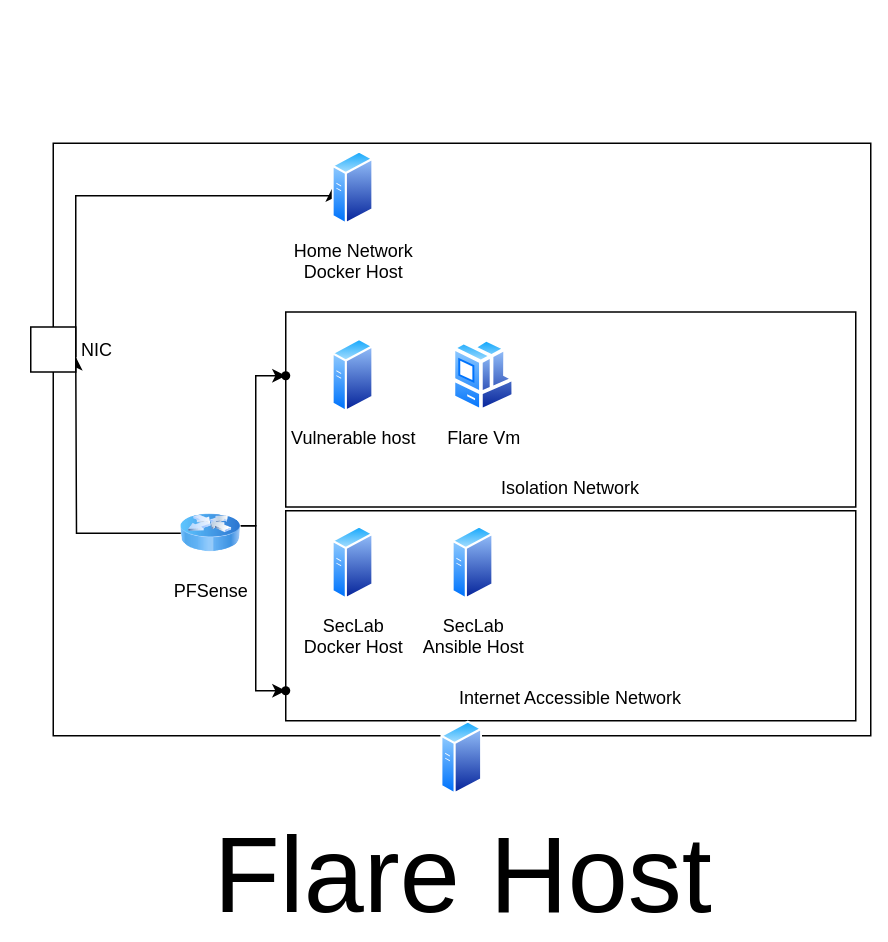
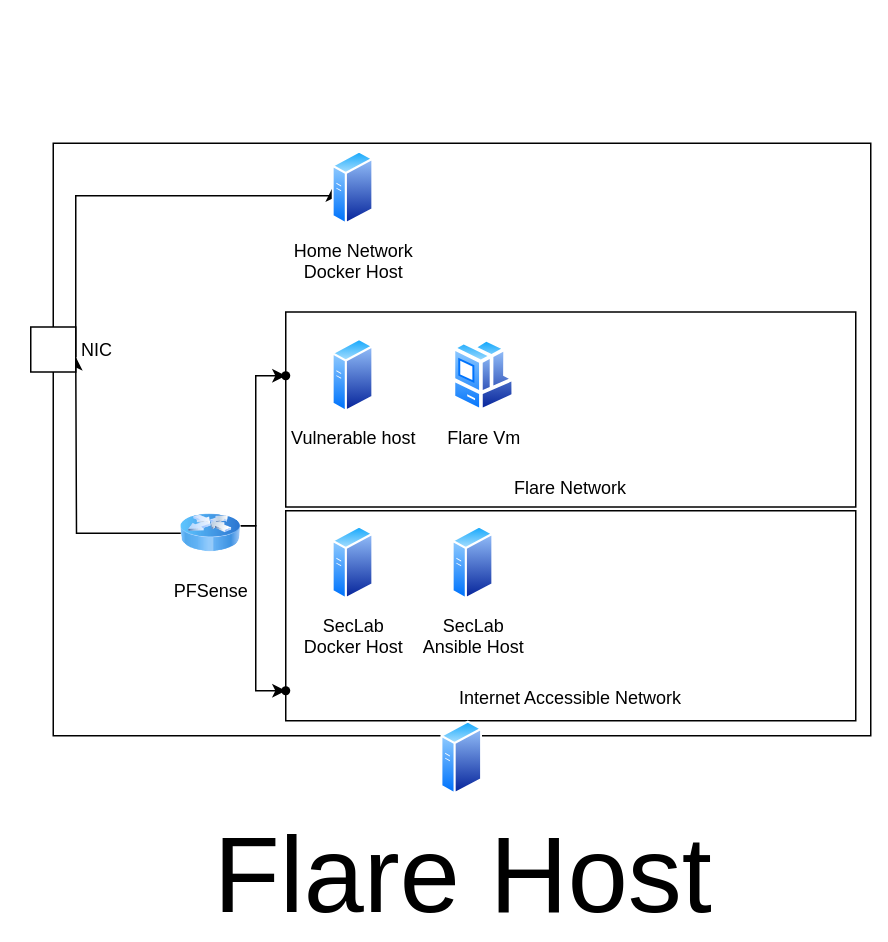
  <mxCell id="0" />
  <mxCell id="1" parent="0" />
  <mxCell id="2" value="" style="rounded=0;whiteSpace=wrap;html=1;rotation=90;" vertex="1" parent="1"><mxGeometry x="110" y="20" width="395" height="545" as="geometry" /></mxCell>
  <mxCell id="3" value="" style="rounded=0;whiteSpace=wrap;html=1;" vertex="1" parent="1"><mxGeometry x="190" y="340" width="380" height="140" as="geometry" /></mxCell>
  <mxCell id="4" value="" style="rounded=0;whiteSpace=wrap;html=1;" vertex="1" parent="1"><mxGeometry x="190" y="207.5" width="380" height="130" as="geometry" /></mxCell>
  <mxCell id="5" value="&lt;font style=&quot;font-size: 72px;&quot;&gt;Flare Host&lt;/font&gt;" style="image;aspect=fixed;perimeter=ellipsePerimeter;html=1;align=center;shadow=0;dashed=0;spacingTop=3;image=img/lib/active_directory/generic_server.svg;" vertex="1" parent="1"><mxGeometry x="293.5" y="480" width="28.0" height="50" as="geometry" /></mxCell>
  <mxCell id="6" value="SecLab &lt;br&gt;Docker Host" style="image;aspect=fixed;perimeter=ellipsePerimeter;html=1;align=center;shadow=0;dashed=0;spacingTop=3;image=img/lib/active_directory/generic_server.svg;" vertex="1" parent="1"><mxGeometry x="221" y="350" width="28.0" height="50" as="geometry" /></mxCell>
  <mxCell id="7" value="SecLab &lt;br&gt;Ansible Host" style="image;aspect=fixed;perimeter=ellipsePerimeter;html=1;align=center;shadow=0;dashed=0;spacingTop=3;image=img/lib/active_directory/generic_server.svg;" vertex="1" parent="1"><mxGeometry x="301" y="350" width="28.0" height="50" as="geometry" /></mxCell>
  <mxCell id="8" value="Vulnerable host" style="image;aspect=fixed;perimeter=ellipsePerimeter;html=1;align=center;shadow=0;dashed=0;spacingTop=3;image=img/lib/active_directory/generic_server.svg;" vertex="1" parent="1"><mxGeometry x="221" y="225" width="28.0" height="50" as="geometry" /></mxCell>
  <mxCell id="9" value="" style="edgeStyle=orthogonalEdgeStyle;rounded=0;orthogonalLoop=1;jettySize=auto;html=1;" edge="1" parent="1" source="12"><mxGeometry relative="1" as="geometry"><mxPoint x="50" y="237.5" as="targetPoint" /></mxGeometry></mxCell>
  <mxCell id="10" value="" style="edgeStyle=orthogonalEdgeStyle;rounded=0;orthogonalLoop=1;jettySize=auto;html=1;" edge="1" parent="1" source="12" target="17"><mxGeometry relative="1" as="geometry"><Array as="points"><mxPoint x="170" y="350" /><mxPoint x="170" y="250" /></Array></mxGeometry></mxCell>
  <mxCell id="11" value="" style="edgeStyle=orthogonalEdgeStyle;rounded=0;orthogonalLoop=1;jettySize=auto;html=1;" edge="1" parent="1" source="12" target="18"><mxGeometry relative="1" as="geometry"><Array as="points"><mxPoint x="170" y="350" /><mxPoint x="170" y="460" /></Array></mxGeometry></mxCell>
  <mxCell id="12" value="PFSense" style="image;html=1;image=img/lib/clip_art/networking/Router_Icon_128x128.png" vertex="1" parent="1"><mxGeometry x="120" y="330" width="40" height="50" as="geometry" /></mxCell>
  <mxCell id="13" value="NIC" style="fontStyle=0;labelPosition=right;verticalLabelPosition=middle;align=left;verticalAlign=middle;spacingLeft=2;" vertex="1" parent="1"><mxGeometry x="20" y="217.5" width="30" height="30" as="geometry" /></mxCell>
- <mxCell id="14" value="Isolation Network" style="text;strokeColor=none;align=center;fillColor=none;html=1;verticalAlign=middle;whiteSpace=wrap;rounded=0;" vertex="1" parent="1"><mxGeometry x="325" y="310" width="110" height="30" as="geometry" /></mxCell>
+ <mxCell id="14" value="Flare Network" style="text;strokeColor=none;align=center;fillColor=none;html=1;verticalAlign=middle;whiteSpace=wrap;rounded=0;" vertex="1" parent="1"><mxGeometry x="325" y="310" width="110" height="30" as="geometry" /></mxCell>
  <mxCell id="15" value="Internet Accessible Network" style="text;strokeColor=none;align=center;fillColor=none;html=1;verticalAlign=middle;whiteSpace=wrap;rounded=0;" vertex="1" parent="1"><mxGeometry x="285" y="450" width="190" height="30" as="geometry" /></mxCell>
  <mxCell id="16" value="" style="edgeStyle=orthogonalEdgeStyle;rounded=0;orthogonalLoop=1;jettySize=auto;html=1;entryX=0;entryY=0.5;entryDx=0;entryDy=0;" edge="1" parent="1" target="20"><mxGeometry relative="1" as="geometry"><mxPoint x="50" y="237.5" as="sourcePoint" /><mxPoint x="80" y="150" as="targetPoint" /><Array as="points"><mxPoint x="50" y="130" /><mxPoint x="221" y="130" /></Array></mxGeometry></mxCell>
  <mxCell id="17" value="" style="shape=waypoint;sketch=0;size=6;pointerEvents=1;points=[];fillColor=default;resizable=0;rotatable=0;perimeter=centerPerimeter;snapToPoint=1;verticalAlign=top;labelBackgroundColor=default;" vertex="1" parent="1"><mxGeometry x="180" y="240" width="20" height="20" as="geometry" /></mxCell>
  <mxCell id="18" value="" style="shape=waypoint;sketch=0;size=6;pointerEvents=1;points=[];fillColor=default;resizable=0;rotatable=0;perimeter=centerPerimeter;snapToPoint=1;verticalAlign=top;labelBackgroundColor=default;" vertex="1" parent="1"><mxGeometry x="180" y="450" width="20" height="20" as="geometry" /></mxCell>
  <mxCell id="19" value="Flare Vm" style="image;aspect=fixed;perimeter=ellipsePerimeter;html=1;align=center;shadow=0;dashed=0;spacingTop=3;image=img/lib/active_directory/workstation_client.svg;" vertex="1" parent="1"><mxGeometry x="301" y="225" width="42.5" height="50" as="geometry" /></mxCell>
  <mxCell id="20" value="Home Network &lt;br&gt;Docker Host" style="image;aspect=fixed;perimeter=ellipsePerimeter;html=1;align=center;shadow=0;dashed=0;spacingTop=3;image=img/lib/active_directory/generic_server.svg;" vertex="1" parent="1"><mxGeometry x="221" y="100" width="28.0" height="50" as="geometry" /></mxCell>
